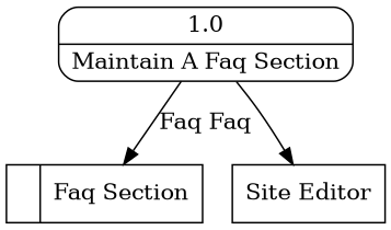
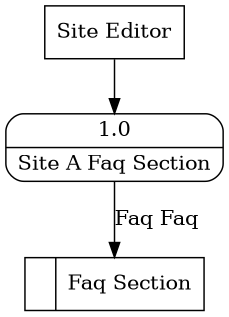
  digraph {
    n1 [label="<f0>  |<f1> Faq Section " shape=record]
    n2 [label="Site Editor" shape=box]
-   n3 [label="{<f0> 1.0|<f1> Maintain A Faq Section }" shape=Mrecord]
-   n3 -> n2
+   n3 [label="{<f0> 1.0|<f1> Site A Faq Section }" shape=Mrecord]
+   n2 -> n3
    n3 -> n1 [label="Faq Faq"]
  }
